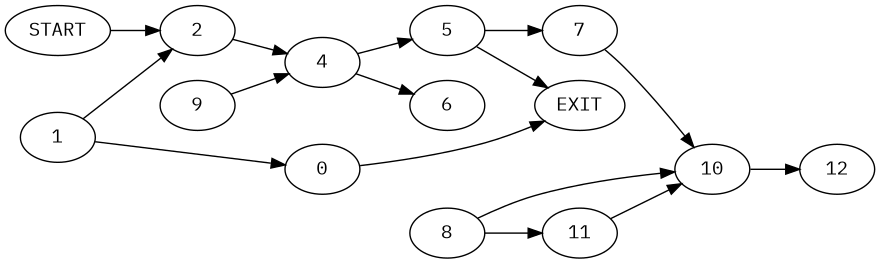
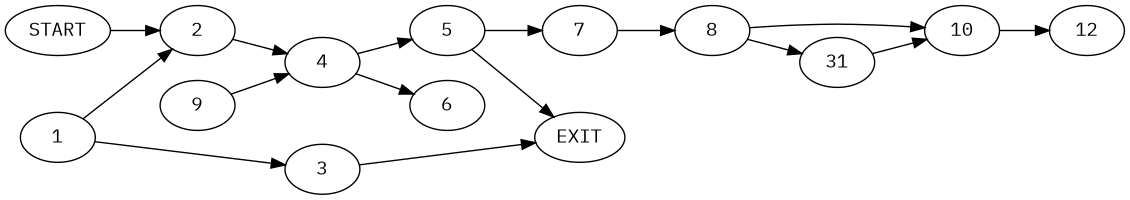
  digraph {
    fontname="IBM Plex Mono"
    rankdir=LR
    node [fontname="IBM Plex Mono"]
    edge [fontname="IBM Plex Mono"]
    n1 [label=START]
    2
    1
-   3 [label=0]
+   3
    n5 [label=EXIT]
    4
    5
    6
    7
    8
    10
-   11
+   11 [label=31]
    9
    12
    n1 -> 2
    2 -> 4
    1 -> 2
    1 -> 3
    3 -> n5
    4 -> 5
    4 -> 6
    5 -> n5
    5 -> 7
-   7 -> 10
+   7 -> 8
    8 -> 10
    8 -> 11
    10 -> 12
    11 -> 10
    9 -> 4
  }
